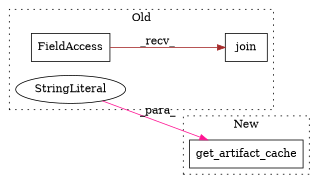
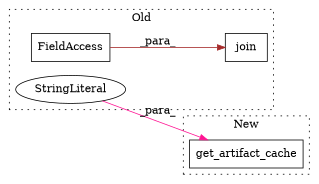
  digraph {
    rankdir=LR
    node [a=32 shape=box]
    n1 [l="5,1" label=join s="8989,9018"]
    n2 [a=22 l=7 label=FieldAccess s=8981]
    n3 [a=45 l=9 label=StringLiteral s=9009 shape=ellipse]
    n4 [l=20 label=get_artifact_cache s=8933]
    subgraph cluster_1 {
      label=Old
      style=dotted
      n1
      n2
      n3
    }
    subgraph cluster_2 {
      label=New
      style=dotted
      n4
    }
-   n2 -> n1 [color=brown label=_recv_]
+   n2 -> n1 [color=brown label=_para_]
    n3 -> n4 [color=deeppink label=_para_]
  }
